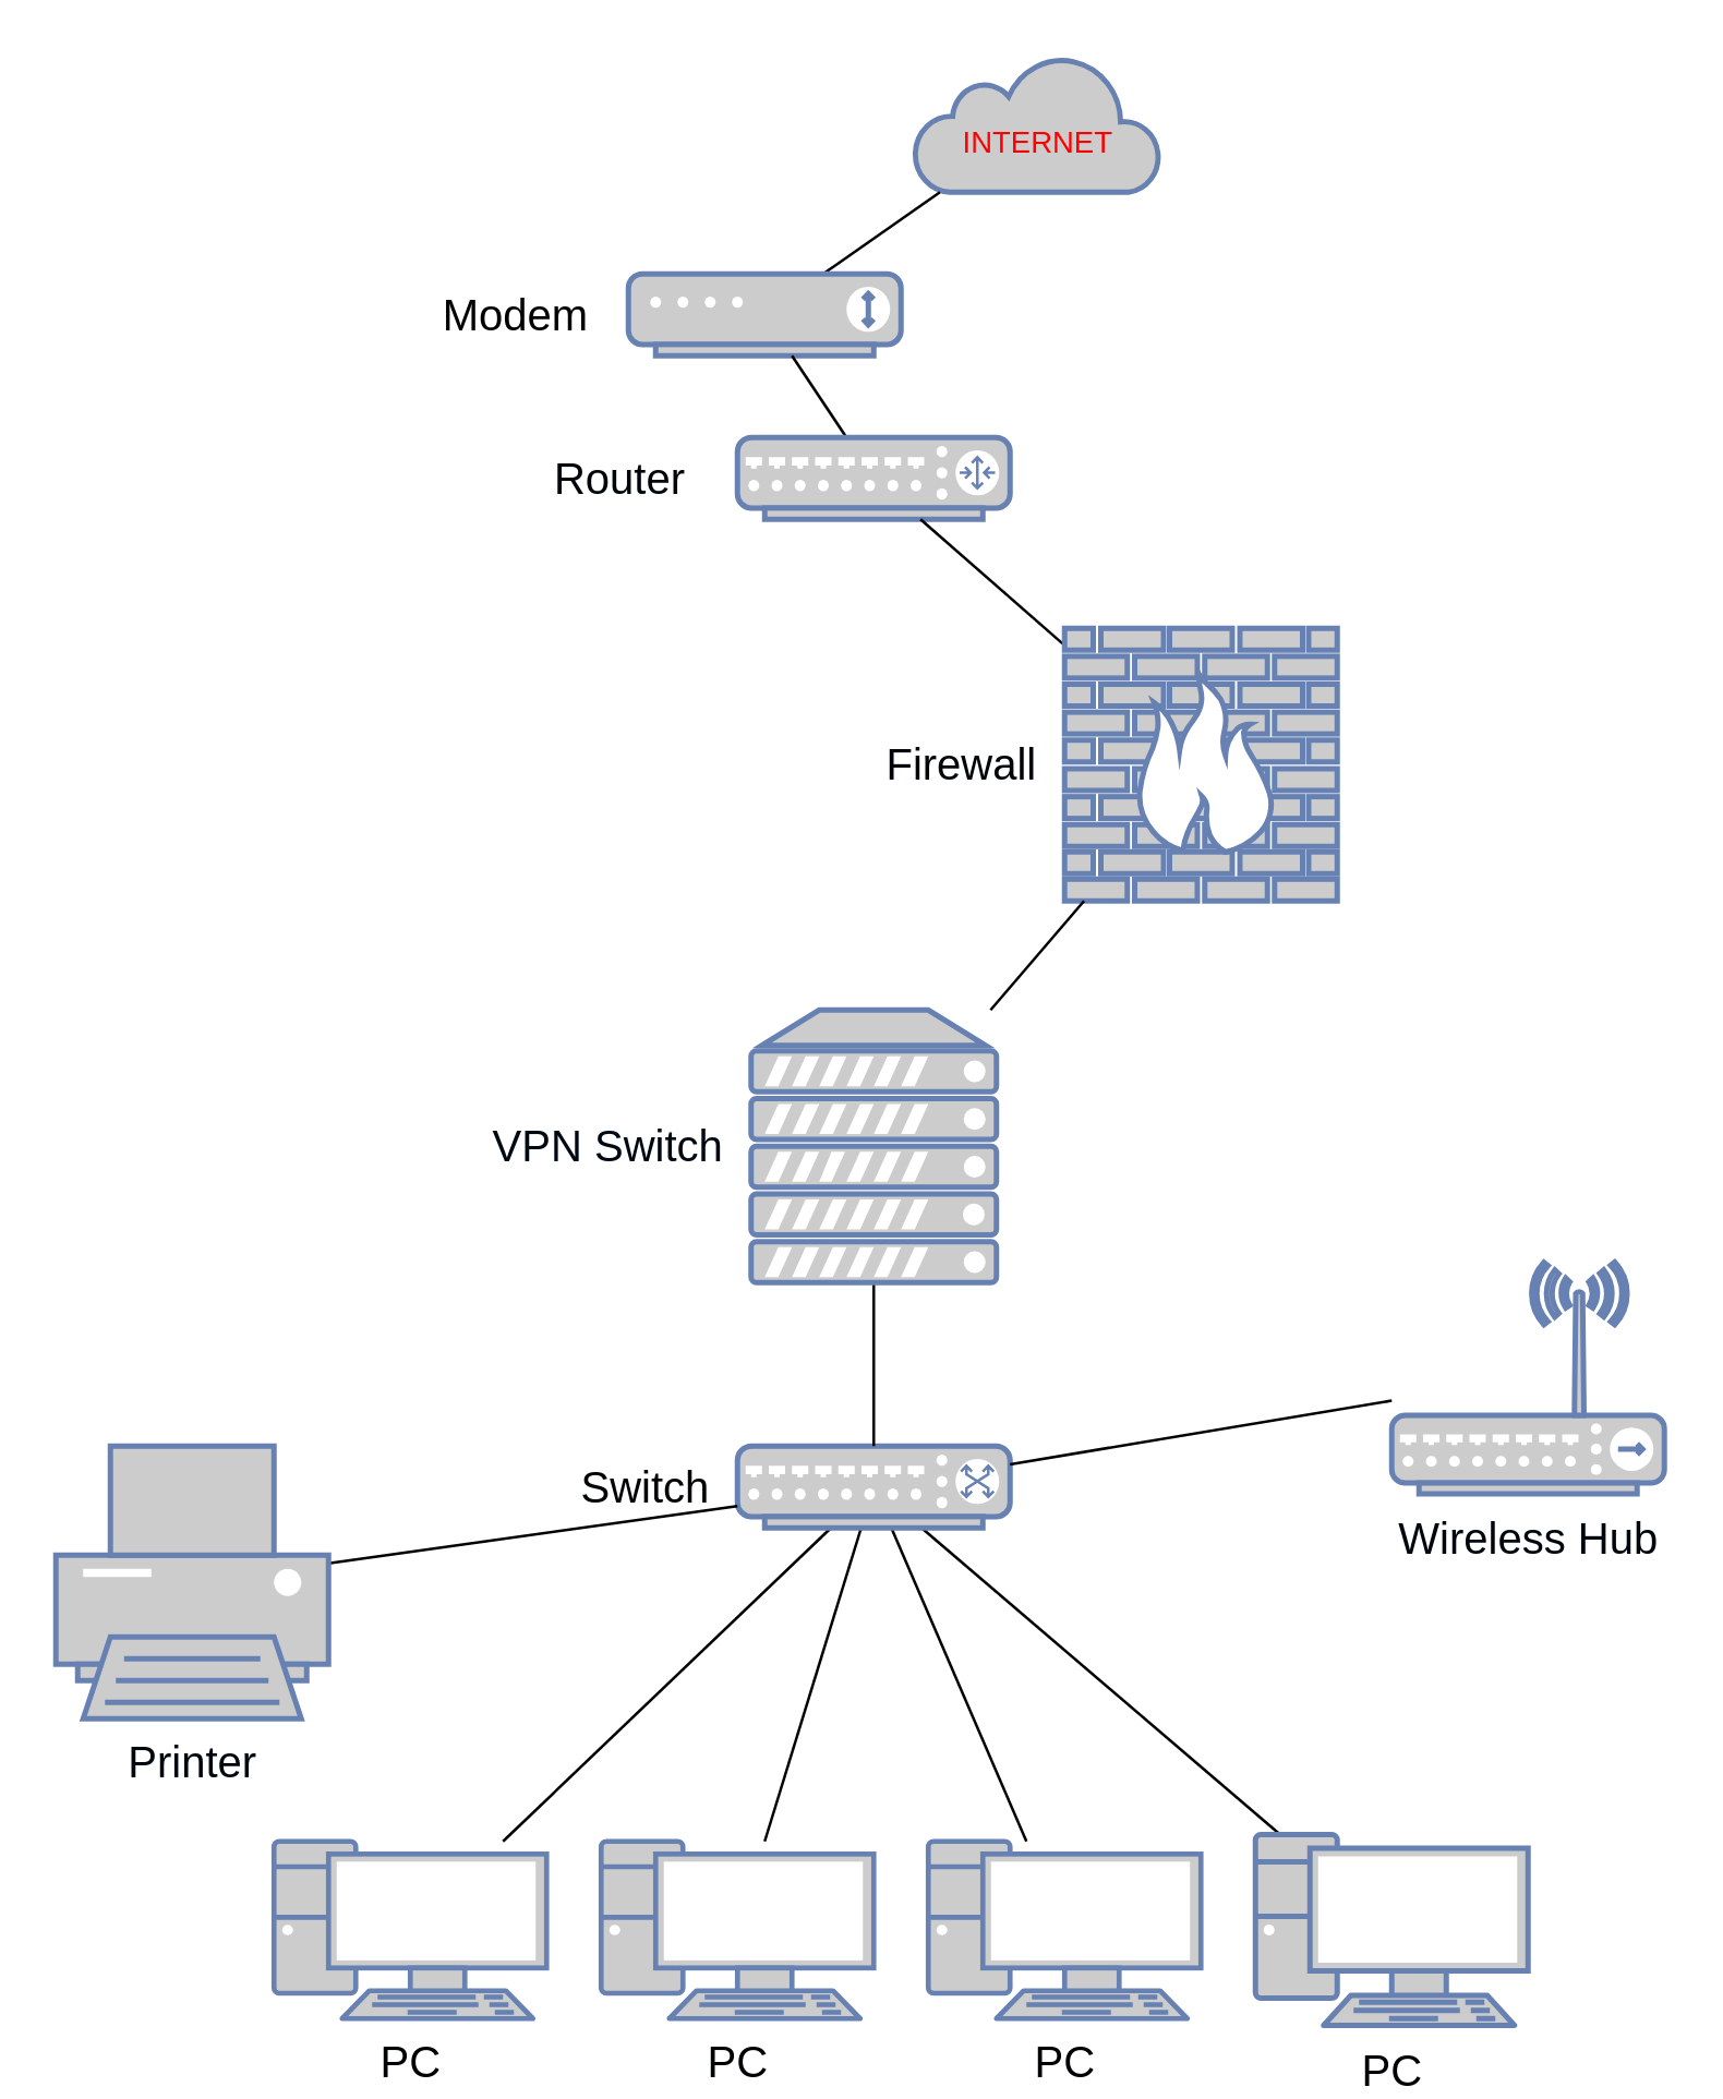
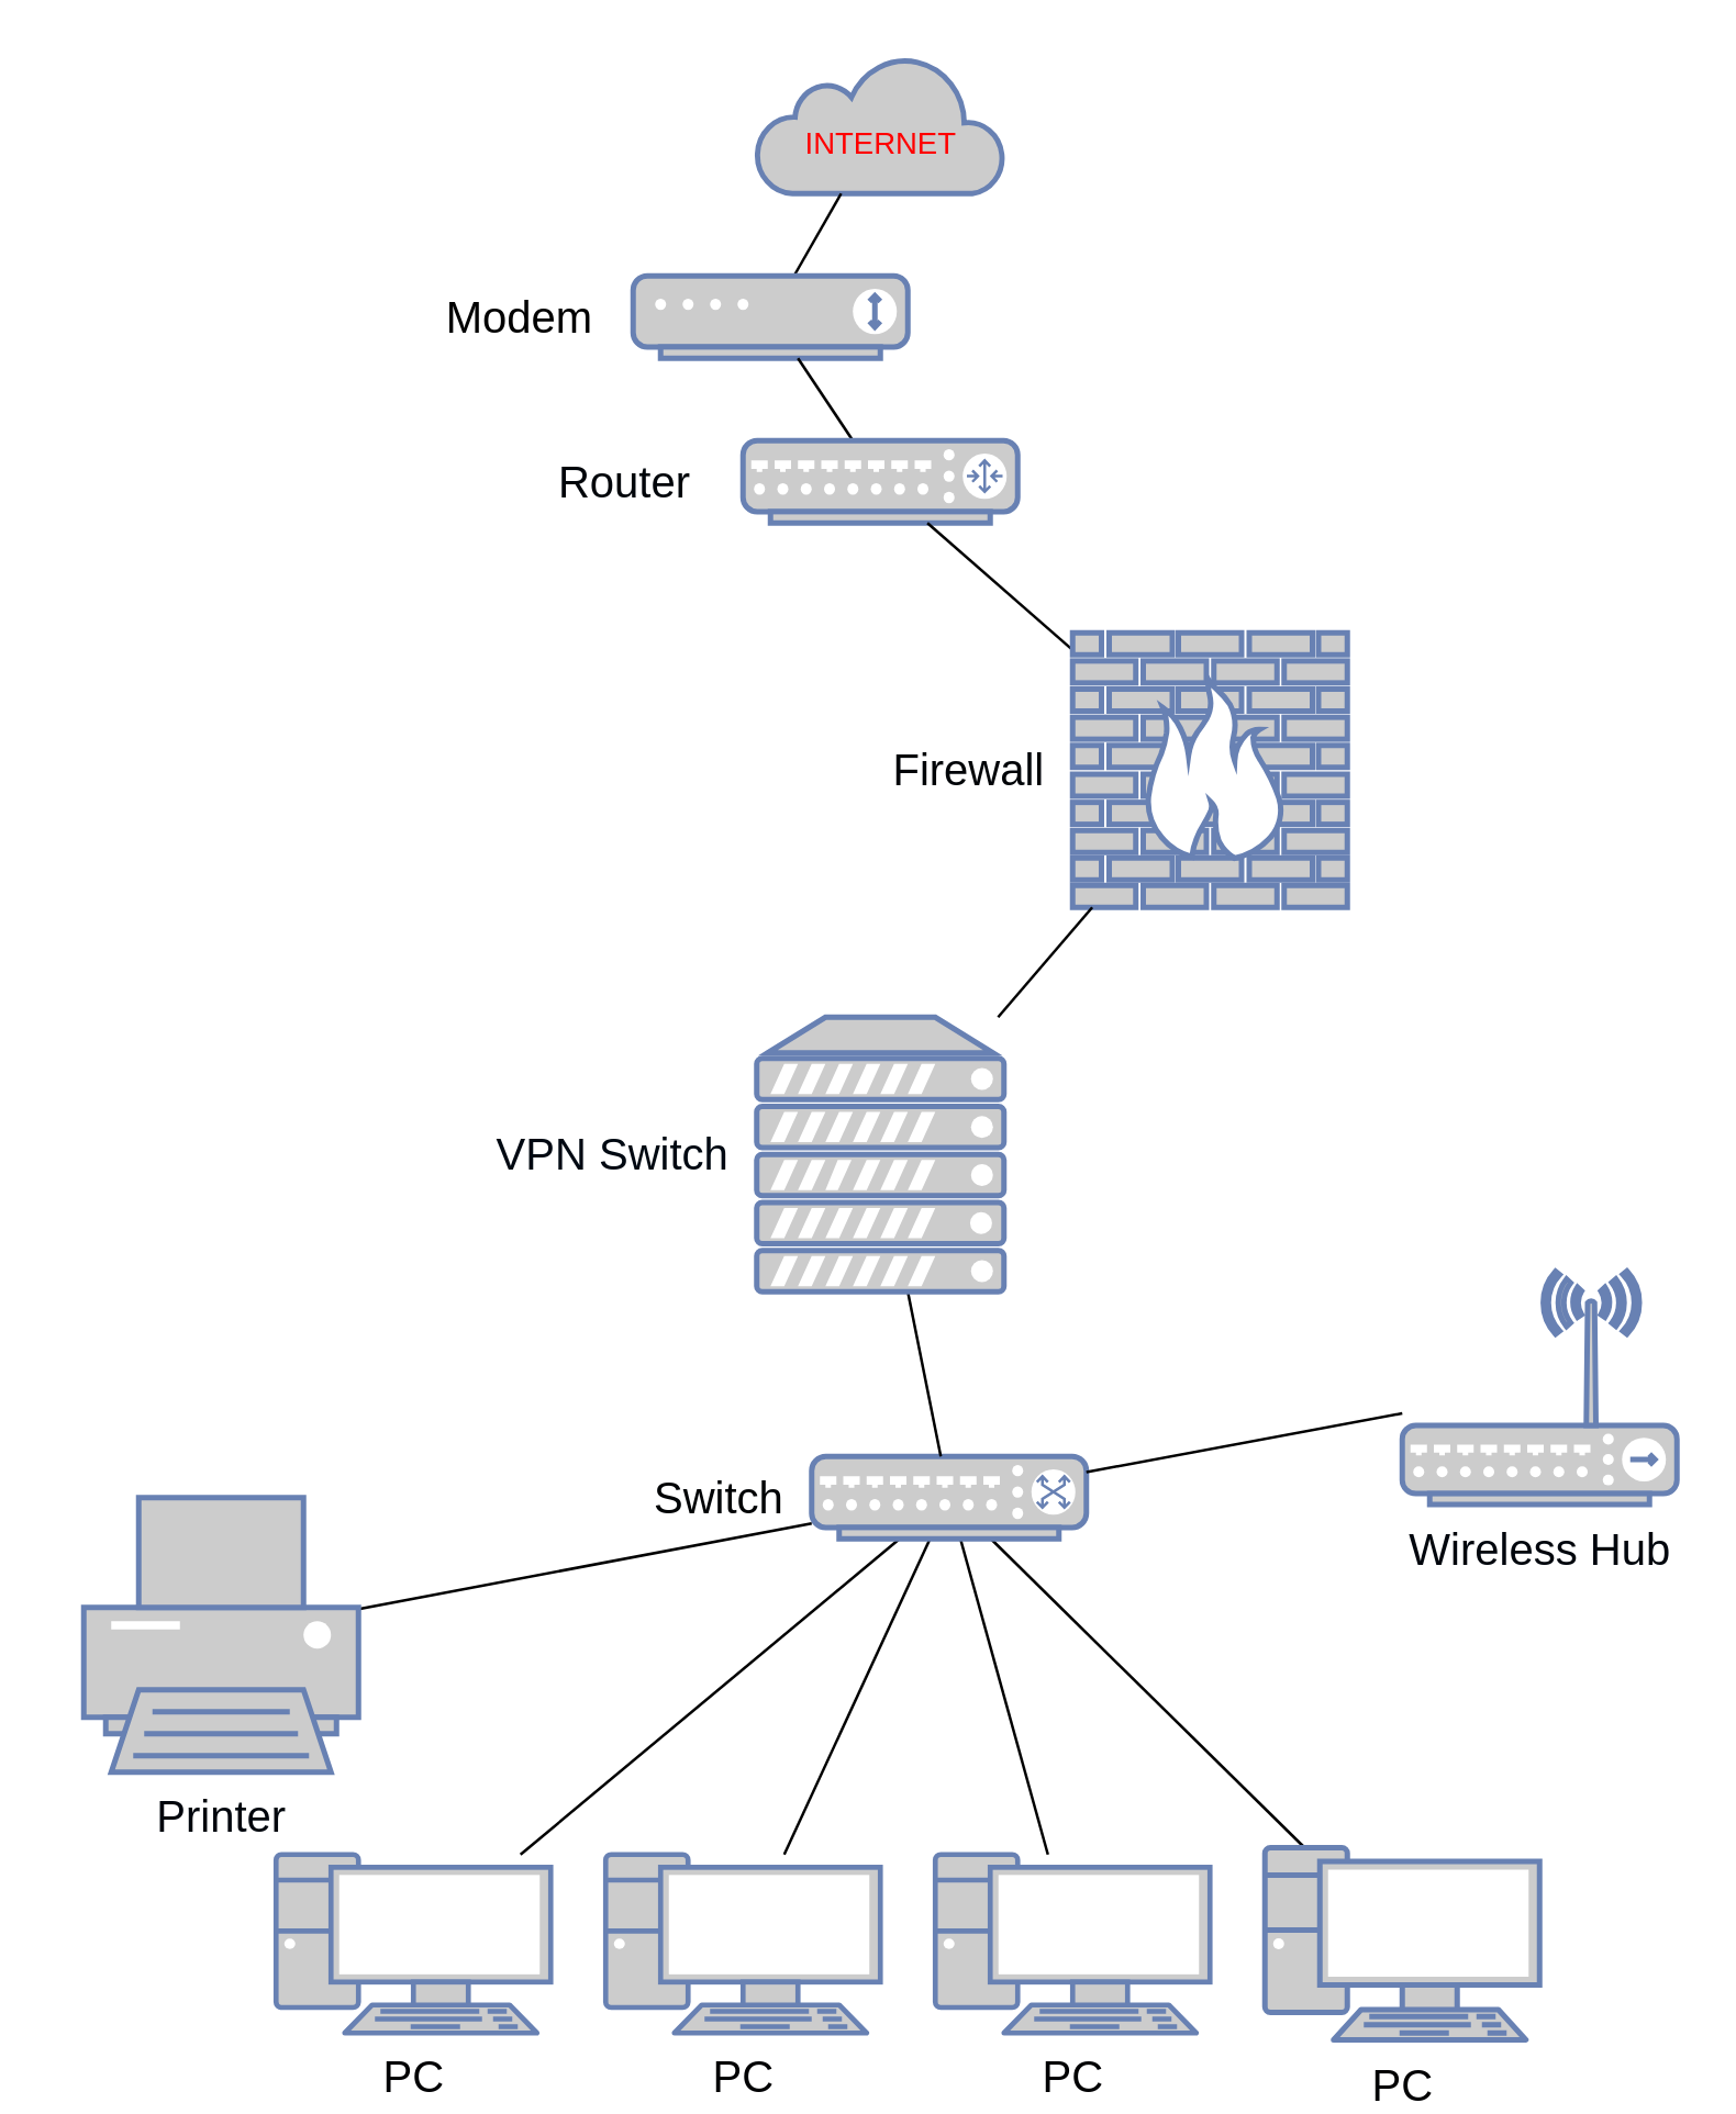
  <mxCell id="0" />
  <mxCell id="1" parent="0" />
  <mxCell id="2" style="rounded=0;orthogonalLoop=1;jettySize=auto;html=1;endArrow=none;endFill=0;" edge="1" parent="1" source="3" target="10"><mxGeometry relative="1" as="geometry" /></mxCell>
  <mxCell id="3" value="PC" style="fontColor=#000103;verticalAlign=top;verticalLabelPosition=bottom;labelPosition=center;align=center;html=1;outlineConnect=0;fillColor=#CCCCCC;strokeColor=#6881B3;gradientColor=none;gradientDirection=north;strokeWidth=2;shape=mxgraph.networks.pc;fontSize=16;" vertex="1" parent="1"><mxGeometry x="100" y="675" width="100" height="65" as="geometry" /></mxCell>
  <mxCell id="4" style="edgeStyle=none;shape=connector;rounded=0;orthogonalLoop=1;jettySize=auto;html=1;labelBackgroundColor=default;strokeColor=default;fontFamily=Helvetica;fontSize=11;fontColor=default;endArrow=none;endFill=0;" edge="1" parent="1" source="5" target="10"><mxGeometry relative="1" as="geometry" /></mxCell>
  <mxCell id="5" value="PC" style="fontColor=#000103;verticalAlign=top;verticalLabelPosition=bottom;labelPosition=center;align=center;html=1;outlineConnect=0;fillColor=#CCCCCC;strokeColor=#6881B3;gradientColor=none;gradientDirection=north;strokeWidth=2;shape=mxgraph.networks.pc;fontSize=16;" vertex="1" parent="1"><mxGeometry x="220" y="675" width="100" height="65" as="geometry" /></mxCell>
  <mxCell id="6" style="edgeStyle=none;shape=connector;rounded=0;orthogonalLoop=1;jettySize=auto;html=1;labelBackgroundColor=default;strokeColor=default;fontFamily=Helvetica;fontSize=11;fontColor=default;endArrow=none;endFill=0;" edge="1" parent="1" source="7" target="10"><mxGeometry relative="1" as="geometry" /></mxCell>
  <mxCell id="7" value="PC" style="fontColor=#000103;verticalAlign=top;verticalLabelPosition=bottom;labelPosition=center;align=center;html=1;outlineConnect=0;fillColor=#CCCCCC;strokeColor=#6881B3;gradientColor=none;gradientDirection=north;strokeWidth=2;shape=mxgraph.networks.pc;fontSize=16;" vertex="1" parent="1"><mxGeometry x="340" y="675" width="100" height="65" as="geometry" /></mxCell>
  <mxCell id="8" style="edgeStyle=none;shape=connector;rounded=0;orthogonalLoop=1;jettySize=auto;html=1;labelBackgroundColor=default;strokeColor=default;fontFamily=Helvetica;fontSize=11;fontColor=default;endArrow=none;endFill=0;" edge="1" parent="1" source="9" target="10"><mxGeometry relative="1" as="geometry" /></mxCell>
  <mxCell id="9" value="PC" style="fontColor=#000103;verticalAlign=top;verticalLabelPosition=bottom;labelPosition=center;align=center;html=1;outlineConnect=0;fillColor=#CCCCCC;strokeColor=#6881B3;gradientColor=none;gradientDirection=north;strokeWidth=2;shape=mxgraph.networks.pc;fontSize=16;" vertex="1" parent="1"><mxGeometry x="460" y="672.5" width="100" height="70" as="geometry" /></mxCell>
- <mxCell id="10" value="Switch&amp;nbsp;&amp;nbsp;" style="fontColor=#000305;verticalAlign=middle;verticalLabelPosition=middle;labelPosition=left;align=right;html=1;outlineConnect=0;fillColor=#CCCCCC;strokeColor=#6881B3;gradientColor=none;gradientDirection=north;strokeWidth=2;shape=mxgraph.networks.switch;fontSize=16;" vertex="1" parent="1"><mxGeometry x="270" y="530" width="100" height="30" as="geometry" /></mxCell>
+ <mxCell id="10" value="Switch&amp;nbsp;&amp;nbsp;" style="fontColor=#000305;verticalAlign=middle;verticalLabelPosition=middle;labelPosition=left;align=right;html=1;outlineConnect=0;fillColor=#CCCCCC;strokeColor=#6881B3;gradientColor=none;gradientDirection=north;strokeWidth=2;shape=mxgraph.networks.switch;fontSize=16;" vertex="1" parent="1"><mxGeometry x="295" y="530" width="100" height="30" as="geometry" /></mxCell>
  <mxCell id="11" style="edgeStyle=none;shape=connector;rounded=0;orthogonalLoop=1;jettySize=auto;html=1;labelBackgroundColor=default;strokeColor=default;fontFamily=Helvetica;fontSize=11;fontColor=default;endArrow=none;endFill=0;" edge="1" parent="1" source="12" target="10"><mxGeometry relative="1" as="geometry" /></mxCell>
- <mxCell id="12" value="Printer" style="fontColor=#00060D;verticalAlign=top;verticalLabelPosition=bottom;labelPosition=center;align=center;html=1;outlineConnect=0;fillColor=#CCCCCC;strokeColor=#6881B3;gradientColor=none;gradientDirection=north;strokeWidth=2;shape=mxgraph.networks.printer;fontSize=16;" vertex="1" parent="1"><mxGeometry x="20" y="530" width="100" height="100" as="geometry" /></mxCell>
- <mxCell id="13" value="&lt;br&gt;INTERNET" style="html=1;outlineConnect=0;fillColor=#CCCCCC;strokeColor=#6881B3;gradientColor=none;gradientDirection=north;strokeWidth=2;shape=mxgraph.networks.cloud;fontColor=#FF0000;fontFamily=Helvetica;fontSize=11;align=center;" vertex="1" parent="1"><mxGeometry x="335" y="20" width="90" height="50" as="geometry" /></mxCell>
+ <mxCell id="12" value="Printer" style="fontColor=#00060D;verticalAlign=top;verticalLabelPosition=bottom;labelPosition=center;align=center;html=1;outlineConnect=0;fillColor=#CCCCCC;strokeColor=#6881B3;gradientColor=none;gradientDirection=north;strokeWidth=2;shape=mxgraph.networks.printer;fontSize=16;" vertex="1" parent="1"><mxGeometry x="30" y="545" width="100" height="100" as="geometry" /></mxCell>
+ <mxCell id="13" value="&lt;br&gt;INTERNET" style="html=1;outlineConnect=0;fillColor=#CCCCCC;strokeColor=#6881B3;gradientColor=none;gradientDirection=north;strokeWidth=2;shape=mxgraph.networks.cloud;fontColor=#FF0000;fontFamily=Helvetica;fontSize=11;align=center;" vertex="1" parent="1"><mxGeometry x="275" y="20" width="90" height="50" as="geometry" /></mxCell>
  <mxCell id="14" style="edgeStyle=none;shape=connector;rounded=0;orthogonalLoop=1;jettySize=auto;html=1;labelBackgroundColor=default;strokeColor=default;fontFamily=Helvetica;fontSize=11;fontColor=default;endArrow=none;endFill=0;" edge="1" parent="1" source="15" target="13"><mxGeometry relative="1" as="geometry" /></mxCell>
  <mxCell id="15" value="&lt;div style=&quot;font-size: 16px;&quot;&gt;Modem&amp;nbsp; &amp;nbsp;&lt;/div&gt;" style="fontColor=#000000;verticalAlign=middle;verticalLabelPosition=middle;labelPosition=left;align=right;html=1;outlineConnect=0;fillColor=#CCCCCC;strokeColor=#6881B3;gradientColor=none;gradientDirection=north;strokeWidth=2;shape=mxgraph.networks.modem;fontFamily=Helvetica;fontSize=11;" vertex="1" parent="1"><mxGeometry x="230" y="100" width="100" height="30" as="geometry" /></mxCell>
  <mxCell id="16" style="edgeStyle=none;shape=connector;rounded=0;orthogonalLoop=1;jettySize=auto;html=1;labelBackgroundColor=default;strokeColor=default;fontFamily=Helvetica;fontSize=11;fontColor=default;endArrow=none;endFill=0;" edge="1" parent="1" source="17" target="15"><mxGeometry relative="1" as="geometry" /></mxCell>
  <mxCell id="17" value="Router&amp;nbsp; &amp;nbsp;&amp;nbsp;" style="fontColor=#00050A;verticalAlign=middle;verticalLabelPosition=middle;labelPosition=left;align=right;html=1;outlineConnect=0;fillColor=#CCCCCC;strokeColor=#6881B3;gradientColor=none;gradientDirection=north;strokeWidth=2;shape=mxgraph.networks.router;fontFamily=Helvetica;fontSize=16;" vertex="1" parent="1"><mxGeometry x="270" y="160" width="100" height="30" as="geometry" /></mxCell>
  <mxCell id="18" style="edgeStyle=none;shape=connector;rounded=0;orthogonalLoop=1;jettySize=auto;html=1;labelBackgroundColor=default;strokeColor=default;fontFamily=Helvetica;fontSize=11;fontColor=default;endArrow=none;endFill=0;" edge="1" parent="1" source="19" target="17"><mxGeometry relative="1" as="geometry" /></mxCell>
  <mxCell id="19" value="Firewall&amp;nbsp;&amp;nbsp;" style="fontColor=#000408;verticalAlign=middle;verticalLabelPosition=middle;labelPosition=left;align=right;html=1;outlineConnect=0;fillColor=#CCCCCC;strokeColor=#6881B3;gradientColor=none;gradientDirection=north;strokeWidth=2;shape=mxgraph.networks.firewall;fontFamily=Helvetica;fontSize=16;" vertex="1" parent="1"><mxGeometry x="390" y="230" width="100" height="100" as="geometry" /></mxCell>
  <mxCell id="20" style="edgeStyle=none;shape=connector;rounded=0;orthogonalLoop=1;jettySize=auto;html=1;labelBackgroundColor=default;strokeColor=default;fontFamily=Helvetica;fontSize=11;fontColor=default;endArrow=none;endFill=0;" edge="1" parent="1" source="21" target="10"><mxGeometry relative="1" as="geometry" /></mxCell>
  <mxCell id="21" value="Wireless Hub" style="fontColor=#00060D;verticalAlign=top;verticalLabelPosition=bottom;labelPosition=center;align=center;html=1;outlineConnect=0;fillColor=#CCCCCC;strokeColor=#6881B3;gradientColor=none;gradientDirection=north;strokeWidth=2;shape=mxgraph.networks.wireless_hub;fontFamily=Helvetica;fontSize=16;" vertex="1" parent="1"><mxGeometry x="510" y="462.5" width="100" height="85" as="geometry" /></mxCell>
  <mxCell id="22" style="edgeStyle=none;shape=connector;rounded=0;orthogonalLoop=1;jettySize=auto;html=1;labelBackgroundColor=default;strokeColor=default;fontFamily=Helvetica;fontSize=11;fontColor=default;endArrow=none;endFill=0;" edge="1" parent="1" source="24" target="19"><mxGeometry relative="1" as="geometry" /></mxCell>
  <mxCell id="23" style="edgeStyle=none;shape=connector;rounded=0;orthogonalLoop=1;jettySize=auto;html=1;labelBackgroundColor=default;strokeColor=default;fontFamily=Helvetica;fontSize=11;fontColor=default;endArrow=none;endFill=0;" edge="1" parent="1" source="24" target="10"><mxGeometry relative="1" as="geometry" /></mxCell>
  <mxCell id="24" value="VPN Switch&amp;nbsp;&amp;nbsp;" style="fontColor=#000912;verticalAlign=middle;verticalLabelPosition=middle;labelPosition=left;align=right;html=1;outlineConnect=0;fillColor=#CCCCCC;strokeColor=#6881B3;gradientColor=none;gradientDirection=north;strokeWidth=2;shape=mxgraph.networks.server;fontFamily=Helvetica;fontSize=16;" vertex="1" parent="1"><mxGeometry x="275" y="370" width="90" height="100" as="geometry" /></mxCell>
